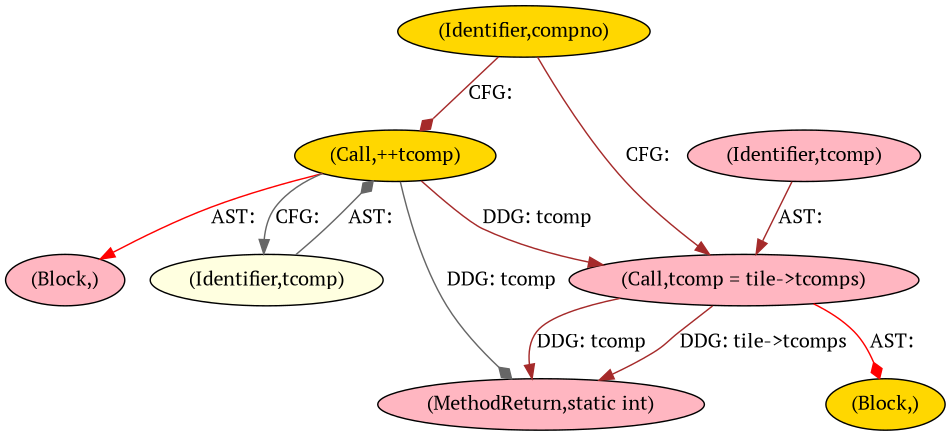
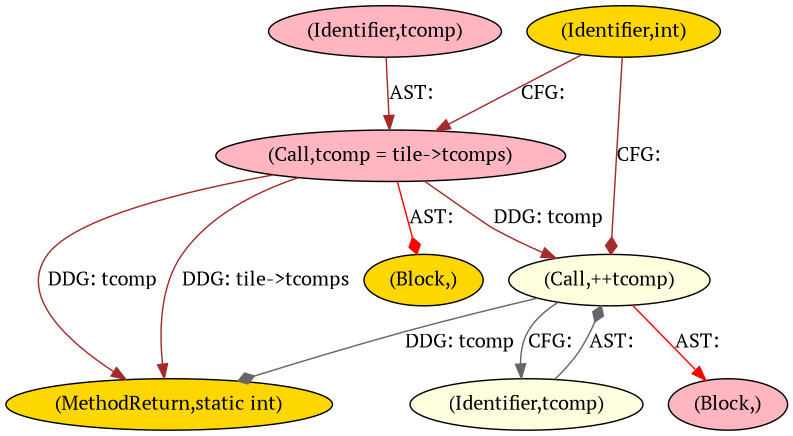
  digraph {
    fontname="PT Serif"
    node [fillcolor=lightpink fontname="PT Serif" style=filled]
    edge [arrowhead=normal color=brown fontname="PT Serif"]
    n1 [label="(Call,tcomp = tile->tcomps)"]
-   n2 [fillcolor=gold label="(Call,++tcomp)"]
+   n2 [fillcolor=lightyellow label="(Call,++tcomp)"]
    n3 [fillcolor=gold label="(Block,)"]
-   n4 [label="(MethodReturn,static int)"]
+   n4 [fillcolor=gold label="(MethodReturn,static int)"]
    n5 [label="(Block,)"]
    n6 [fillcolor=lightyellow label="(Identifier,tcomp)"]
-   n7 [fillcolor=gold label="(Identifier,compno)"]
+   n7 [fillcolor=gold label="(Identifier,int)"]
    n8 [label="(Identifier,tcomp)"]
-   n2 -> n1 [label="DDG: tcomp"]
+   n1 -> n2 [label="DDG: tcomp"]
    n1 -> n3 [arrowhead=diamond color=red label="AST: "]
    n1 -> n4 [label="DDG: tile->tcomps"]
    n1 -> n4 [label="DDG: tcomp"]
    n2 -> n4 [arrowhead=diamond color=gray40 label="DDG: tcomp"]
    n2 -> n5 [color=red label="AST: "]
    n2 -> n6 [color=gray40 label="CFG: "]
    n6 -> n2 [arrowhead=diamond color=gray40 label="AST: "]
    n7 -> n1 [label="CFG: "]
    n7 -> n2 [arrowhead=diamond label="CFG: "]
    n8 -> n1 [label="AST: "]
  }
